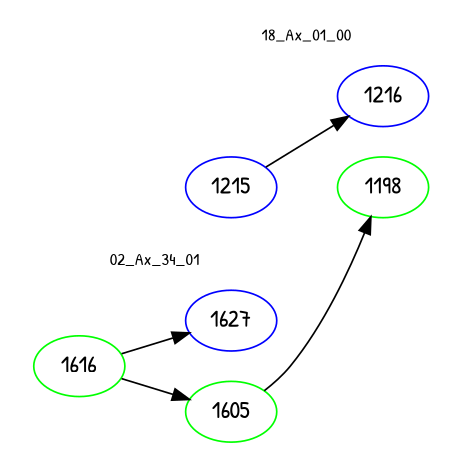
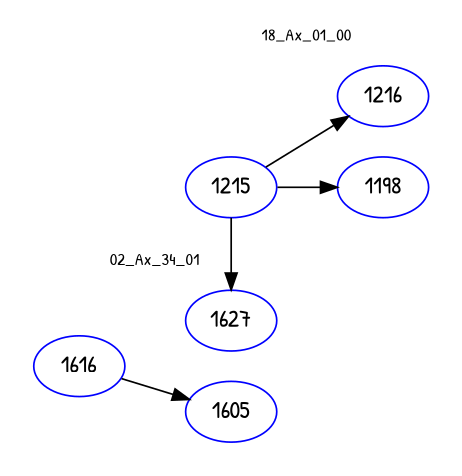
  digraph {
    fontname="Patrick Hand"
    rankdir=LR
    node [color=blue fontname="Patrick Hand"]
    edge [color=black fontname="Patrick Hand"]
    n1 [label=1215]
-   n2 [color=green label=1198]
+   n2 [label=1198]
    n3 [label=1216]
-   n4 [color=green label=1616]
-   n5 [color=green label=1605]
+   n4 [label=1616]
+   n5 [label=1605]
    n6 [label=1627]
    subgraph cluster_1 {
      color=white
      fontsize=10
      label="18_Ax_01_00"
      n1
      n2
      n3
    }
    subgraph cluster_2 {
      color=white
      fontsize=10
      label="02_Ax_34_01"
      n4
      n5
      n6
    }
-   n5 -> n2
+   n1 -> n2
    n1 -> n3
    n4 -> n5
-   n4 -> n6
+   n1 -> n6
  }
